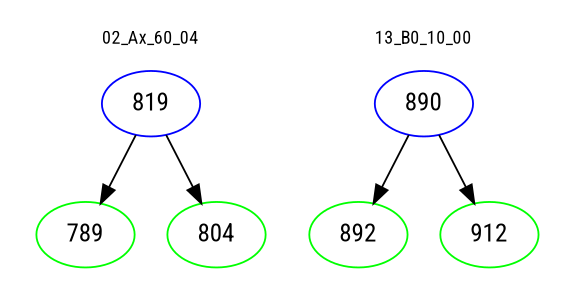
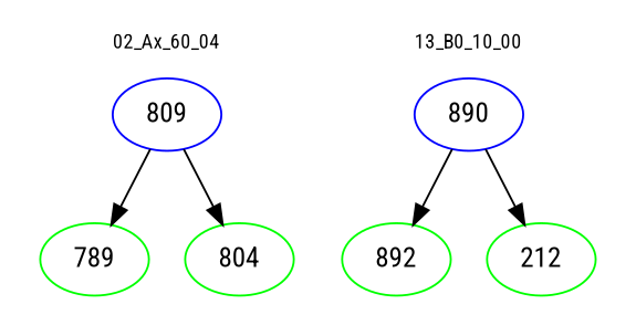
  digraph {
    fontname="Roboto Condensed"
    node [color=green fontname="Roboto Condensed"]
    edge [color=black fontname="Roboto Condensed"]
-   n1 [color=blue label=819]
+   n1 [color=blue label=809]
    n2 [label=789]
    n3 [label=804]
    n4 [color=blue label=890]
    n5 [label=892]
-   n6 [label=912]
+   n6 [label=212]
    subgraph cluster_1 {
      color=white
      fontsize=10
      label="02_Ax_60_04"
      n1
      n2
      n3
    }
    subgraph cluster_2 {
      color=white
      fontsize=10
      label="13_B0_10_00"
      n4
      n5
      n6
    }
    n1 -> n2
    n1 -> n3
    n4 -> n5
    n4 -> n6
  }
